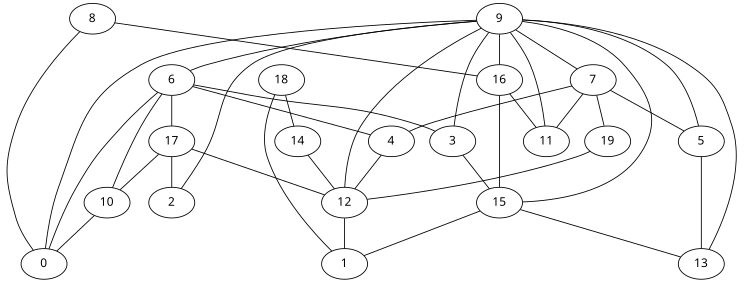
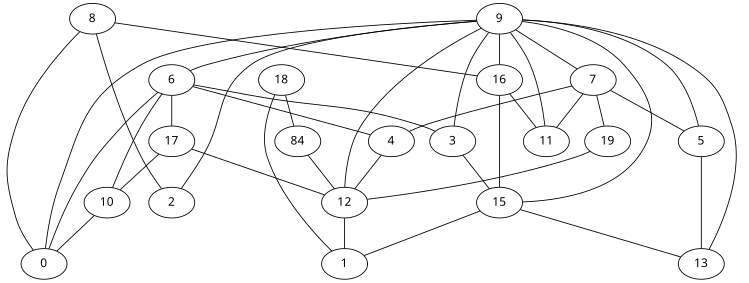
  digraph {
    fontname="Noto Sans"
    node [fontname="Noto Sans"]
    edge [color=black dir=none fontname="Noto Sans"]
    15
    1
    13
    18
-   14
+   14 [label=84]
    12
    5
    17
    10
    7
    4
    19
    11
    6
    0
    3
    9
    2
    16
    8
    subgraph sub_1 {
      15
      1
      13
      18
      14
      12
      5
      17
      10
      7
      4
      19
      11
      6
      0
      3
      9
      2
      16
      8
    }
    15 -> 1
    15 -> 13
    18 -> 1
    18 -> 14
    14 -> 12
    12 -> 1
    5 -> 13
    17 -> 12
    17 -> 10
    10 -> 0
    7 -> 5
    7 -> 4
    7 -> 19
    7 -> 11
    4 -> 12
    19 -> 12
    6 -> 17
    6 -> 10
    6 -> 4
    6 -> 0
    6 -> 3
    3 -> 15
    9 -> 15
    9 -> 13
    9 -> 12
    9 -> 5
    9 -> 7
    9 -> 11
    9 -> 6
    9 -> 0
    9 -> 3
    9 -> 2
    9 -> 16
    16 -> 15
    16 -> 11
    8 -> 0
-   17 -> 2
+   8 -> 2
    8 -> 16
  }
